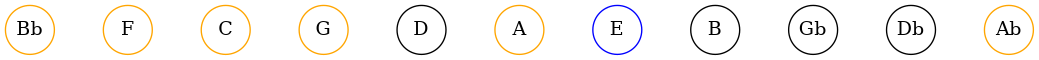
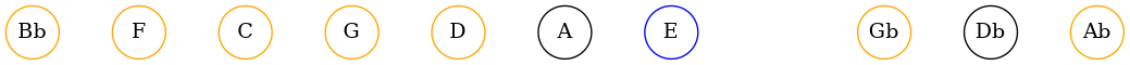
  graph {
    fontname="DejaVu Serif"
    mindist=.1
    rankdir=LR
    node [color=orange fontname="DejaVu Serif" margin=0 shape=circle]
    edge [fontname="DejaVu Serif" style=invis]
    E [color=blue]
-   B [color=""]
-   Gb [color=""]
+   Gb
    Db [color=""]
    Ab
    Bb
    F
    C
    G
-   D [color=black]
-   A
+   D
+   A [color=black]
    subgraph sub_1 {
      E
-     B
      Gb
      Db
      Ab
      Bb
      F
      C
      G
      D
      A
    }
-   E -- B
-   B -- Gb
    Gb -- Db
    Db -- Ab
    Bb -- F
    F -- C
    C -- G
    G -- D
    D -- A
    A -- E
  }
